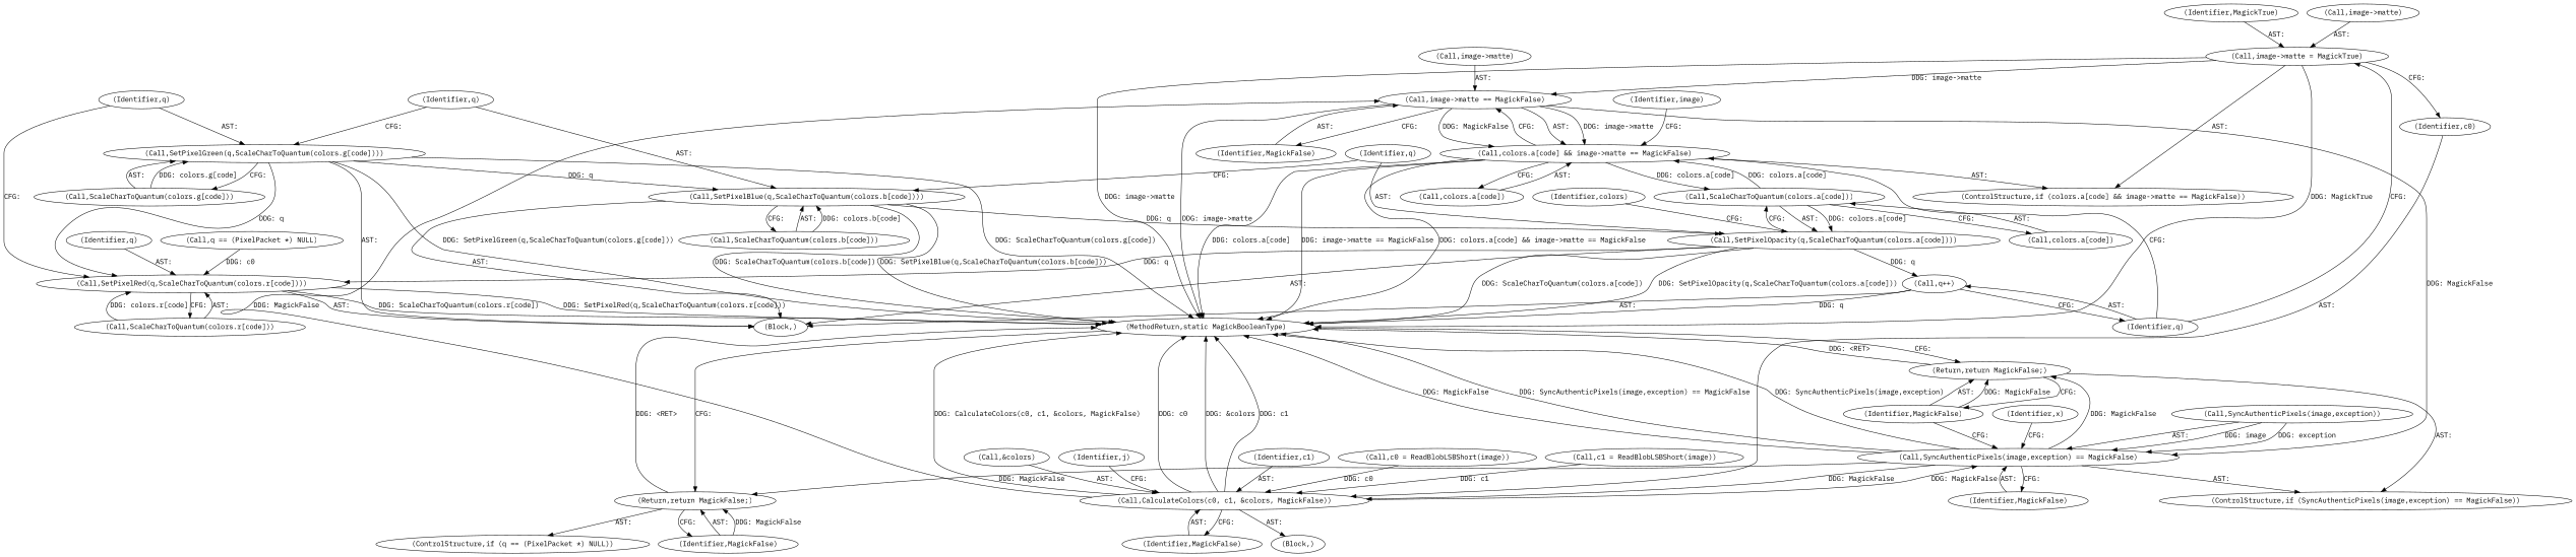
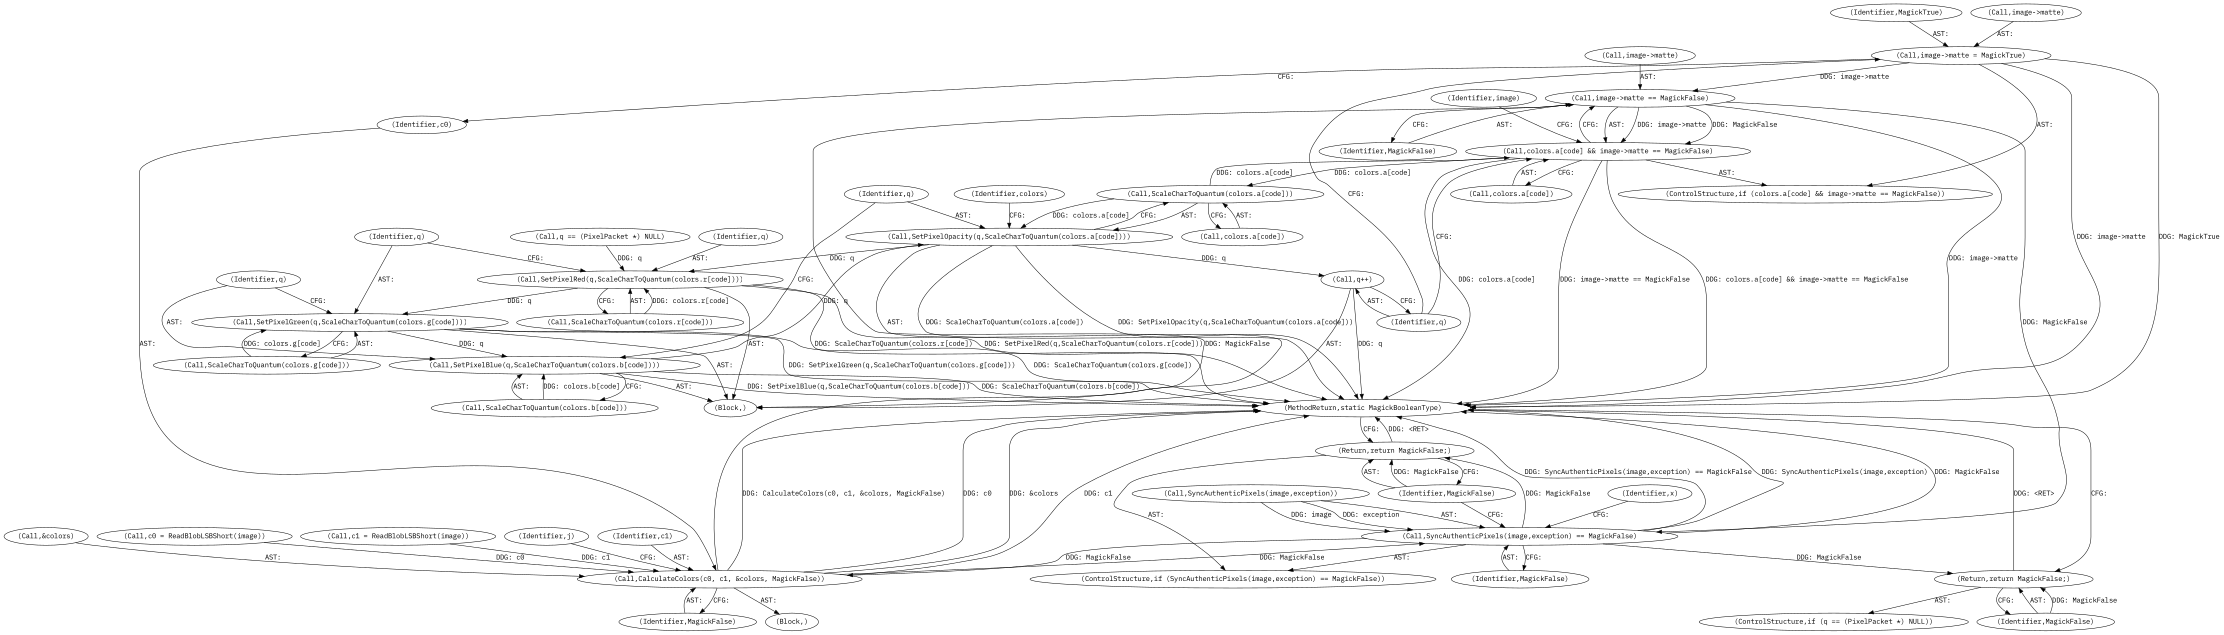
  digraph {
    fontname="IBM Plex Mono"
    node [fontname="IBM Plex Mono"]
    edge [fontname="IBM Plex Mono"]
    n1 [label="(Call,image->matte = MagickTrue)"]
    n2 [label="(Call,image->matte == MagickFalse)"]
    n3 [label="(MethodReturn,static MagickBooleanType)"]
    n4 [label="(ControlStructure,if (colors.a[code] && image->matte == MagickFalse))"]
    n5 [label="(Identifier,c0)"]
    n6 [label="(Call,colors.a[code] && image->matte == MagickFalse)"]
    n7 [label="(Call,SyncAuthenticPixels(image,exception) == MagickFalse)"]
    n8 [label="(Identifier,MagickFalse)"]
    n9 [label="(Return,return MagickFalse;)"]
    n10 [label="(Return,return MagickFalse;)"]
    n11 [label="(Identifier,MagickTrue)"]
    n12 [label="(Call,ScaleCharToQuantum(colors.a[code]))"]
    n13 [label="(Call,colors.a[code])"]
    n14 [label="(Call,CalculateColors(c0, c1, &colors, MagickFalse))"]
    n15 [label="(ControlStructure,if (SyncAuthenticPixels(image,exception) == MagickFalse))"]
    n16 [label="(Identifier,MagickFalse)"]
    n17 [label="(Call,SetPixelOpacity(q,ScaleCharToQuantum(colors.a[code])))"]
    n18 [label="(Call,colors.a[code])"]
    n19 [label="(Call,q++)"]
    n20 [label="(Block,)"]
    n21 [label="(Call,SetPixelRed(q,ScaleCharToQuantum(colors.r[code])))"]
    n22 [label="(Identifier,q)"]
    n23 [label="(Call,SetPixelGreen(q,ScaleCharToQuantum(colors.g[code])))"]
    n24 [label="(Call,ScaleCharToQuantum(colors.r[code]))"]
    n25 [label="(Call,SetPixelBlue(q,ScaleCharToQuantum(colors.b[code])))"]
    n26 [label="(Call,ScaleCharToQuantum(colors.g[code]))"]
    n27 [label="(Call,ScaleCharToQuantum(colors.b[code]))"]
    n28 [label="(ControlStructure,if (q == (PixelPacket *) NULL))"]
    n29 [label="(Identifier,MagickFalse)"]
    n30 [label="(Block,)"]
    n31 [label="(Identifier,MagickFalse)"]
    n32 [label="(Identifier,MagickFalse)"]
    n33 [label="(Call,&colors)"]
    n34 [label="(Identifier,q)"]
    n35 [label="(Identifier,q)"]
    n36 [label="(Call,image->matte)"]
    n37 [label="(Identifier,image)"]
    n38 [label="(Identifier,colors)"]
    n39 [label="(Call,q == (PixelPacket *) NULL)"]
    n40 [label="(Call,image->matte)"]
    n41 [label="(Identifier,j)"]
    n42 [label="(Identifier,c1)"]
    n43 [label="(Call,c0 = ReadBlobLSBShort(image))"]
    n44 [label="(Identifier,q)"]
    n45 [label="(Call,c1 = ReadBlobLSBShort(image))"]
    n46 [label="(Identifier,x)"]
    n47 [label="(Call,SyncAuthenticPixels(image,exception))"]
    n48 [label="(Identifier,q)"]
    n1 -> n2 [label="DDG: image->matte"]
    n1 -> n3 [label="DDG: MagickTrue"]
    n1 -> n3 [label="DDG: image->matte"]
    n1 -> n4 [label="AST: "]
    n1 -> n5 [label="CFG: "]
    n2 -> n3 [label="DDG: image->matte"]
    n2 -> n6 [label="AST: "]
    n2 -> n6 [label="DDG: image->matte"]
    n2 -> n6 [label="DDG: MagickFalse"]
    n2 -> n7 [label="DDG: MagickFalse"]
    n2 -> n8 [label="CFG: "]
    n3 -> n9 [label="CFG: "]
    n3 -> n10 [label="CFG: "]
    n5 -> n14 [label="AST: "]
    n6 -> n2 [label="CFG: "]
    n6 -> n3 [label="DDG: colors.a[code]"]
    n6 -> n3 [label="DDG: image->matte == MagickFalse"]
    n6 -> n3 [label="DDG: colors.a[code] && image->matte == MagickFalse"]
    n6 -> n4 [label="AST: "]
    n6 -> n12 [label="DDG: colors.a[code]"]
    n6 -> n13 [label="CFG: "]
    n7 -> n3 [label="DDG: SyncAuthenticPixels(image,exception) == MagickFalse"]
    n7 -> n3 [label="DDG: SyncAuthenticPixels(image,exception)"]
    n7 -> n3 [label="DDG: MagickFalse"]
    n7 -> n9 [label="DDG: MagickFalse"]
    n7 -> n10 [label="DDG: MagickFalse"]
    n7 -> n14 [label="DDG: MagickFalse"]
    n7 -> n15 [label="AST: "]
    n7 -> n16 [label="CFG: "]
    n8 -> n2 [label="AST: "]
    n9 -> n3 [label="DDG: <RET>"]
    n9 -> n28 [label="AST: "]
    n9 -> n29 [label="CFG: "]
    n10 -> n3 [label="DDG: <RET>"]
    n10 -> n15 [label="AST: "]
    n10 -> n32 [label="CFG: "]
    n11 -> n1 [label="AST: "]
    n12 -> n6 [label="DDG: colors.a[code]"]
    n12 -> n17 [label="AST: "]
    n12 -> n17 [label="DDG: colors.a[code]"]
    n12 -> n18 [label="CFG: "]
    n13 -> n6 [label="AST: "]
    n14 -> n2 [label="DDG: MagickFalse"]
    n14 -> n3 [label="DDG: CalculateColors(c0, c1, &colors, MagickFalse)"]
    n14 -> n3 [label="DDG: c0"]
    n14 -> n3 [label="DDG: &colors"]
    n14 -> n3 [label="DDG: c1"]
    n14 -> n7 [label="DDG: MagickFalse"]
    n14 -> n30 [label="AST: "]
    n14 -> n31 [label="CFG: "]
    n16 -> n7 [label="AST: "]
    n17 -> n3 [label="DDG: ScaleCharToQuantum(colors.a[code])"]
    n17 -> n3 [label="DDG: SetPixelOpacity(q,ScaleCharToQuantum(colors.a[code]))"]
    n17 -> n12 [label="CFG: "]
    n17 -> n19 [label="DDG: q"]
    n17 -> n20 [label="AST: "]
    n17 -> n21 [label="DDG: q"]
    n18 -> n12 [label="AST: "]
    n19 -> n3 [label="DDG: q"]
    n19 -> n20 [label="AST: "]
    n19 -> n22 [label="CFG: "]
    n21 -> n3 [label="DDG: ScaleCharToQuantum(colors.r[code])"]
    n21 -> n3 [label="DDG: SetPixelRed(q,ScaleCharToQuantum(colors.r[code]))"]
    n21 -> n20 [label="AST: "]
-   n23 -> n21 [label="DDG: q"]
+   n21 -> n23 [label="DDG: q"]
    n21 -> n24 [label="CFG: "]
    n22 -> n1 [label="CFG: "]
    n22 -> n6 [label="CFG: "]
    n22 -> n19 [label="AST: "]
    n23 -> n3 [label="DDG: SetPixelGreen(q,ScaleCharToQuantum(colors.g[code]))"]
    n23 -> n3 [label="DDG: ScaleCharToQuantum(colors.g[code])"]
    n23 -> n20 [label="AST: "]
    n23 -> n25 [label="DDG: q"]
    n23 -> n26 [label="CFG: "]
    n24 -> n21 [label="AST: "]
    n24 -> n21 [label="DDG: colors.r[code]"]
    n25 -> n3 [label="DDG: SetPixelBlue(q,ScaleCharToQuantum(colors.b[code]))"]
    n25 -> n3 [label="DDG: ScaleCharToQuantum(colors.b[code])"]
    n25 -> n17 [label="DDG: q"]
    n25 -> n20 [label="AST: "]
    n25 -> n27 [label="CFG: "]
    n26 -> n23 [label="AST: "]
    n26 -> n23 [label="DDG: colors.g[code]"]
    n27 -> n25 [label="AST: "]
    n27 -> n25 [label="DDG: colors.b[code]"]
    n29 -> n9 [label="AST: "]
    n29 -> n9 [label="DDG: MagickFalse"]
    n31 -> n14 [label="AST: "]
    n32 -> n7 [label="CFG: "]
    n32 -> n10 [label="AST: "]
    n32 -> n10 [label="DDG: MagickFalse"]
    n33 -> n14 [label="AST: "]
    n34 -> n21 [label="AST: "]
    n35 -> n23 [label="CFG: "]
    n35 -> n25 [label="AST: "]
    n36 -> n1 [label="AST: "]
    n37 -> n6 [label="CFG: "]
    n38 -> n17 [label="CFG: "]
-   n39 -> n21 [label="DDG: c0"]
+   n39 -> n21 [label="DDG: q"]
    n40 -> n2 [label="AST: "]
    n41 -> n14 [label="CFG: "]
    n42 -> n14 [label="AST: "]
    n43 -> n14 [label="DDG: c0"]
    n44 -> n21 [label="CFG: "]
    n44 -> n23 [label="AST: "]
    n45 -> n14 [label="DDG: c1"]
    n46 -> n7 [label="CFG: "]
    n47 -> n7 [label="AST: "]
    n47 -> n7 [label="DDG: image"]
    n47 -> n7 [label="DDG: exception"]
    n48 -> n17 [label="AST: "]
    n48 -> n25 [label="CFG: "]
  }
